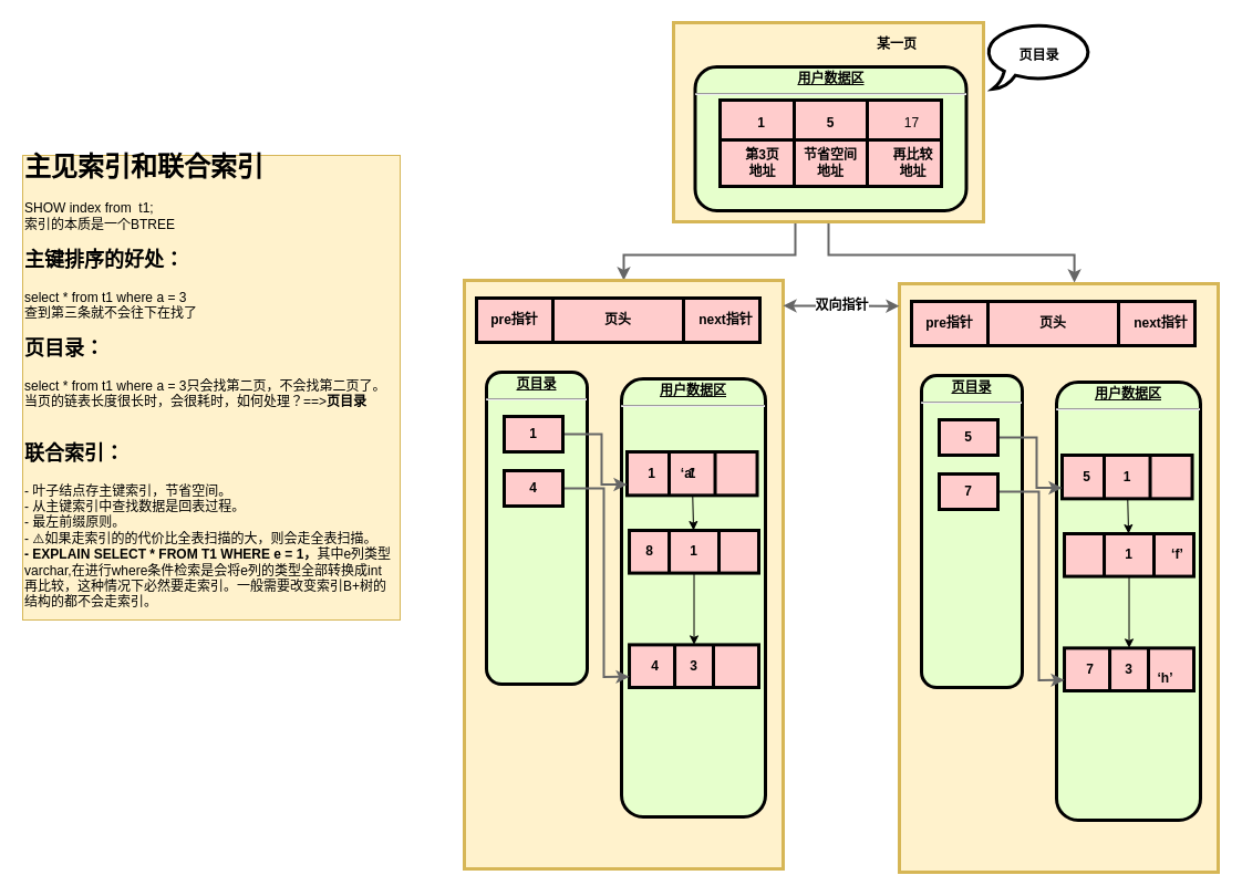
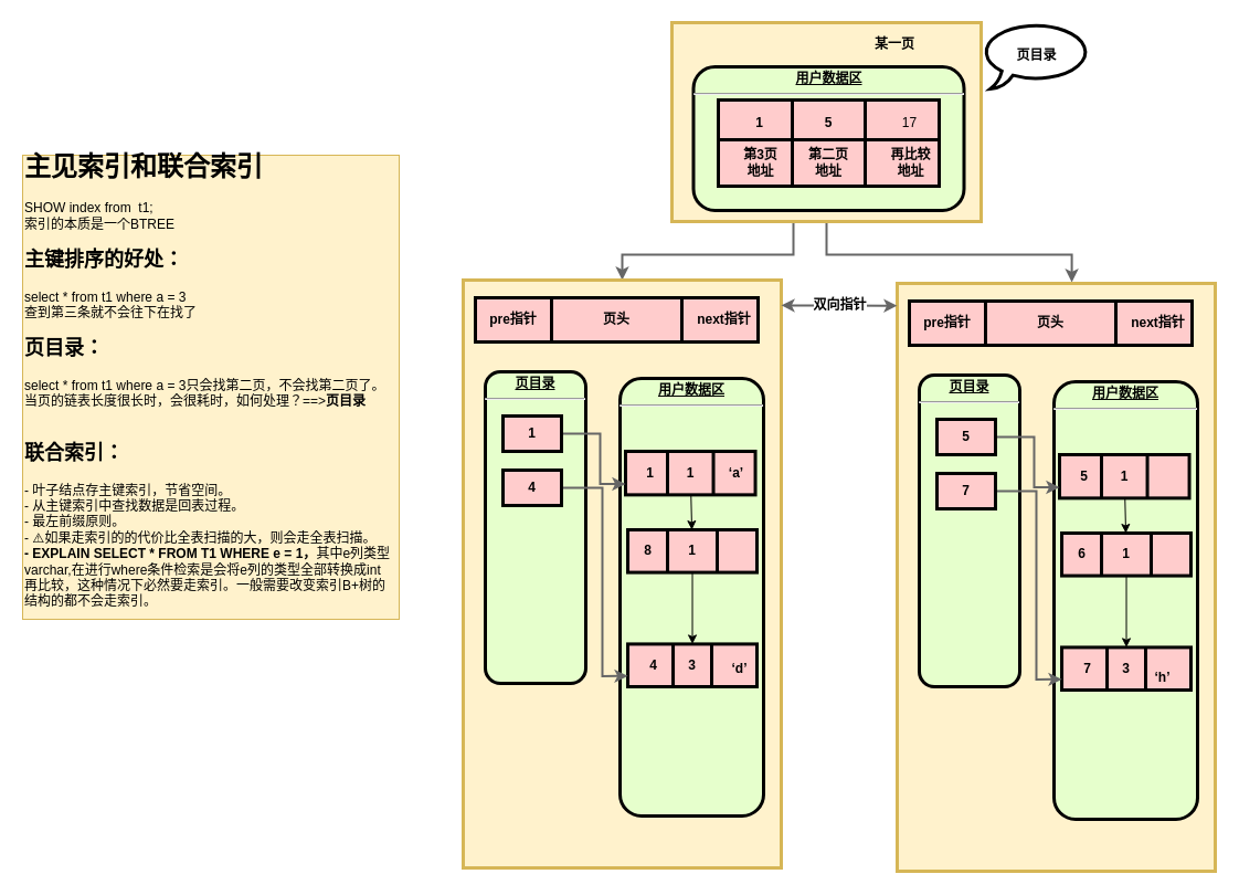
  <mxCell id="0" />
  <mxCell id="1" parent="0" />
  <mxCell id="2" style="edgeStyle=orthogonalEdgeStyle;rounded=0;orthogonalLoop=1;jettySize=auto;html=1;entryX=0.5;entryY=0;entryDx=0;entryDy=0;strokeWidth=2;fillColor=#f5f5f5;strokeColor=#666666;" edge="1" parent="1" source="4" target="5"><mxGeometry relative="1" as="geometry"><Array as="points"><mxPoint x="718" y="230" /><mxPoint x="563" y="230" /></Array></mxGeometry></mxCell>
  <mxCell id="3" style="rounded=0;orthogonalLoop=1;jettySize=auto;html=1;strokeWidth=2;edgeStyle=orthogonalEdgeStyle;entryX=0.549;entryY=-0.002;entryDx=0;entryDy=0;entryPerimeter=0;fillColor=#f5f5f5;strokeColor=#666666;" edge="1" parent="1" source="4" target="27"><mxGeometry relative="1" as="geometry"><mxPoint x="968" y="250" as="targetPoint" /><Array as="points"><mxPoint x="748" y="230" /><mxPoint x="970" y="230" /></Array></mxGeometry></mxCell>
  <mxCell id="4" value="" style="whiteSpace=wrap;align=center;verticalAlign=middle;fontStyle=1;strokeWidth=3;fillColor=#fff2cc;strokeColor=#d6b656;" vertex="1" parent="1"><mxGeometry x="608" y="20" width="280" height="180" as="geometry" /></mxCell>
  <mxCell id="5" value="" style="whiteSpace=wrap;align=center;verticalAlign=middle;fontStyle=1;strokeWidth=3;fillColor=#fff2cc;strokeColor=#d6b656;" vertex="1" parent="1"><mxGeometry x="419" y="253" width="288" height="532" as="geometry" /></mxCell>
  <mxCell id="6" value="页头" style="shape=process;whiteSpace=wrap;align=center;verticalAlign=middle;size=0.27;fontStyle=1;strokeWidth=3;fillColor=#FFCCCC" vertex="1" parent="1"><mxGeometry x="430" y="269" width="256" height="40" as="geometry" /></mxCell>
  <mxCell id="7" value="pre指针" style="text;html=1;align=center;verticalAlign=middle;resizable=0;points=[];autosize=1;fontStyle=1" vertex="1" parent="1"><mxGeometry x="437" y="280" width="53" height="18" as="geometry" /></mxCell>
  <mxCell id="8" value="next指针" style="text;html=1;align=center;verticalAlign=middle;resizable=0;points=[];autosize=1;fontStyle=1" vertex="1" parent="1"><mxGeometry x="625" y="280" width="59" height="18" as="geometry" /></mxCell>
  <mxCell id="9" value="&lt;p style=&quot;margin: 0px ; margin-top: 4px ; text-align: center ; text-decoration: underline&quot;&gt;&lt;strong&gt;页目录&lt;/strong&gt;&lt;/p&gt;&lt;hr&gt;&lt;p style=&quot;margin: 0px ; margin-left: 8px&quot;&gt;&lt;br&gt;&lt;/p&gt;" style="verticalAlign=middle;align=center;overflow=fill;fontSize=12;fontFamily=Helvetica;html=1;rounded=1;fontStyle=1;strokeWidth=3;fillColor=#E6FFCC" vertex="1" parent="1"><mxGeometry x="439" y="336" width="91" height="282" as="geometry" /></mxCell>
  <mxCell id="10" value="&lt;p style=&quot;margin: 0px ; margin-top: 4px ; text-align: center ; text-decoration: underline&quot;&gt;&lt;strong&gt;用户数据区&lt;/strong&gt;&lt;/p&gt;&lt;hr&gt;&lt;p style=&quot;margin: 0px ; margin-left: 8px&quot;&gt;&lt;br&gt;&lt;/p&gt;" style="verticalAlign=middle;align=center;overflow=fill;fontSize=12;fontFamily=Helvetica;html=1;rounded=1;fontStyle=1;strokeWidth=3;fillColor=#E6FFCC" vertex="1" parent="1"><mxGeometry x="561" y="342" width="130" height="396" as="geometry" /></mxCell>
  <mxCell id="11" value="" style="group" vertex="1" connectable="0" parent="1"><mxGeometry x="566" y="408" width="119" height="213" as="geometry" /></mxCell>
  <mxCell id="12" style="rounded=0;orthogonalLoop=1;jettySize=auto;html=1;" edge="1" parent="11" source="13" target="15"><mxGeometry relative="1" as="geometry" /></mxCell>
  <mxCell id="13" value="1" style="shape=process;whiteSpace=wrap;align=center;verticalAlign=middle;size=0.323;fontStyle=1;strokeWidth=3;fillColor=#FFCCCC" vertex="1" parent="11"><mxGeometry width="117.538" height="39.359" as="geometry" /></mxCell>
  <mxCell id="14" style="edgeStyle=orthogonalEdgeStyle;rounded=0;orthogonalLoop=1;jettySize=auto;html=1;" edge="1" parent="11" source="15" target="16"><mxGeometry relative="1" as="geometry" /></mxCell>
  <mxCell id="15" value="1" style="shape=process;whiteSpace=wrap;align=center;verticalAlign=middle;size=0.307;fontStyle=1;strokeWidth=3;fillColor=#FFCCCC" vertex="1" parent="11"><mxGeometry x="2.045" y="71" width="116.953" height="38.587" as="geometry" /></mxCell>
  <mxCell id="16" value="3" style="shape=process;whiteSpace=wrap;align=center;verticalAlign=middle;size=0.35;fontStyle=1;strokeWidth=3;fillColor=#FFCCCC" vertex="1" parent="11"><mxGeometry x="2.047" y="174.413" width="116.953" height="38.587" as="geometry" /></mxCell>
  <mxCell id="17" value="1" style="text;html=1;align=center;verticalAlign=middle;resizable=0;points=[];autosize=1;fontStyle=1" vertex="1" parent="11"><mxGeometry x="13" y="10.68" width="17" height="18" as="geometry" /></mxCell>
  <mxCell id="18" value="8" style="text;html=1;align=center;verticalAlign=middle;resizable=0;points=[];autosize=1;fontStyle=1" vertex="1" parent="11"><mxGeometry x="11" y="81.29" width="17" height="18" as="geometry" /></mxCell>
  <mxCell id="19" value="4" style="text;html=1;align=center;verticalAlign=middle;resizable=0;points=[];autosize=1;fontStyle=1" vertex="1" parent="11"><mxGeometry x="16" y="184.71" width="17" height="18" as="geometry" /></mxCell>
- <mxCell id="20" value="‘a’" style="text;html=1;align=center;verticalAlign=middle;resizable=0;points=[];autosize=1;fontStyle=1" vertex="1" parent="11"><mxGeometry x="43" y="10.68" width="23" height="18" as="geometry" /></mxCell>
+ <mxCell id="20" value="‘a’" style="text;html=1;align=center;verticalAlign=middle;resizable=0;points=[];autosize=1;fontStyle=1" vertex="1" parent="11"><mxGeometry x="88" y="10.68" width="23" height="18" as="geometry" /></mxCell>
+ <mxCell id="21" value="‘d’" style="text;html=1;align=center;verticalAlign=middle;resizable=0;points=[];autosize=1;fontStyle=1" vertex="1" parent="11"><mxGeometry x="91" y="188" width="24" height="18" as="geometry" /></mxCell>
  <mxCell id="22" value="&lt;h1&gt;主见索引和联合索引&lt;/h1&gt;&lt;div&gt;&lt;div&gt;SHOW index from&amp;nbsp; t1;&lt;/div&gt;&lt;/div&gt;&lt;div&gt;索引的本质是一个BTREE&lt;/div&gt;&lt;h2&gt;主键排序的好处：&lt;/h2&gt;select * from t1 where a = 3&lt;br&gt;查到第三条就不会往下在找了&lt;br&gt;&lt;h2&gt;页目录：&lt;/h2&gt;&lt;div&gt;select * from t1 where a = 3只会找第二页，不会找第二页了。&lt;br&gt;&lt;/div&gt;&lt;div&gt;当页的链表长度很长时，会很耗时，如何处理？==&amp;gt;&lt;b&gt;页目录&lt;/b&gt;&lt;/div&gt;&lt;div&gt;&lt;b&gt;&lt;br&gt;&lt;/b&gt;&lt;/div&gt;&lt;h2&gt;&lt;b&gt;联合索引：&lt;/b&gt;&lt;/h2&gt;&lt;div&gt;- 叶子结点存主键索引，节省空间。&lt;/div&gt;&lt;div&gt;- 从主键索引中查找数据是回表过程。&lt;/div&gt;&lt;div&gt;- 最左前缀原则。&lt;/div&gt;&lt;div&gt;- ⚠️如果走索引的的代价比全表扫描的大，则会走全表扫描。&lt;/div&gt;&lt;div&gt;&lt;b&gt;- EXPLAIN SELECT * FROM T1 WHERE e = 1，&lt;/b&gt;其中e列类型&lt;br&gt;&lt;/div&gt;&lt;div&gt;varchar,在进行where条件检索是会将e列的类型全部转换成int&lt;/div&gt;&lt;div&gt;再比较，这种情况下必然要走索引。一般需要改变索引B+树的&lt;/div&gt;&lt;div&gt;结构的都不会走索引。&lt;/div&gt;&lt;div&gt;&lt;span&gt;&lt;br&gt;&lt;/span&gt;&lt;/div&gt;&lt;div&gt;&lt;br&gt;&lt;/div&gt;" style="text;html=1;align=left;verticalAlign=middle;resizable=0;points=[];autosize=1;fillColor=#fff2cc;strokeColor=#d6b656;" vertex="1" parent="1"><mxGeometry x="20" y="140" width="341" height="420" as="geometry" /></mxCell>
  <mxCell id="23" style="edgeStyle=orthogonalEdgeStyle;rounded=0;orthogonalLoop=1;jettySize=auto;html=1;entryX=0;entryY=0.75;entryDx=0;entryDy=0;fillColor=#f5f5f5;strokeColor=#666666;strokeWidth=2;" edge="1" parent="1" source="24" target="13"><mxGeometry relative="1" as="geometry"><Array as="points"><mxPoint x="543" y="392" /><mxPoint x="543" y="438" /></Array></mxGeometry></mxCell>
  <mxCell id="24" value="1" style="shape=process;whiteSpace=wrap;align=center;verticalAlign=middle;size=0;fontStyle=1;strokeWidth=3;fillColor=#FFCCCC" vertex="1" parent="1"><mxGeometry x="455" y="376" width="53" height="32" as="geometry" /></mxCell>
  <mxCell id="25" style="edgeStyle=orthogonalEdgeStyle;rounded=0;orthogonalLoop=1;jettySize=auto;html=1;exitX=1;exitY=0.5;exitDx=0;exitDy=0;entryX=0;entryY=0.75;entryDx=0;entryDy=0;strokeWidth=2;fillColor=#f5f5f5;strokeColor=#666666;" edge="1" parent="1" source="26" target="16"><mxGeometry relative="1" as="geometry"><Array as="points"><mxPoint x="545" y="441" /><mxPoint x="545" y="611" /></Array></mxGeometry></mxCell>
  <mxCell id="26" value="4" style="shape=process;whiteSpace=wrap;align=center;verticalAlign=middle;size=0;fontStyle=1;strokeWidth=3;fillColor=#FFCCCC" vertex="1" parent="1"><mxGeometry x="455" y="425" width="53" height="32" as="geometry" /></mxCell>
  <mxCell id="27" value="" style="whiteSpace=wrap;align=center;verticalAlign=middle;fontStyle=1;strokeWidth=3;fillColor=#fff2cc;strokeColor=#d6b656;" vertex="1" parent="1"><mxGeometry x="812" y="256" width="288" height="532" as="geometry" /></mxCell>
  <mxCell id="28" value="页头" style="shape=process;whiteSpace=wrap;align=center;verticalAlign=middle;size=0.27;fontStyle=1;strokeWidth=3;fillColor=#FFCCCC" vertex="1" parent="1"><mxGeometry x="823" y="272" width="256" height="40" as="geometry" /></mxCell>
  <mxCell id="29" value="pre指针" style="text;html=1;align=center;verticalAlign=middle;resizable=0;points=[];autosize=1;fontStyle=1" vertex="1" parent="1"><mxGeometry x="830" y="283" width="53" height="18" as="geometry" /></mxCell>
  <mxCell id="30" value="next指针" style="text;html=1;align=center;verticalAlign=middle;resizable=0;points=[];autosize=1;fontStyle=1" vertex="1" parent="1"><mxGeometry x="1018" y="283" width="59" height="18" as="geometry" /></mxCell>
  <mxCell id="31" value="&lt;p style=&quot;margin: 0px ; margin-top: 4px ; text-align: center ; text-decoration: underline&quot;&gt;&lt;strong&gt;页目录&lt;/strong&gt;&lt;/p&gt;&lt;hr&gt;&lt;p style=&quot;margin: 0px ; margin-left: 8px&quot;&gt;&lt;br&gt;&lt;/p&gt;" style="verticalAlign=middle;align=center;overflow=fill;fontSize=12;fontFamily=Helvetica;html=1;rounded=1;fontStyle=1;strokeWidth=3;fillColor=#E6FFCC" vertex="1" parent="1"><mxGeometry x="832" y="339" width="91" height="282" as="geometry" /></mxCell>
  <mxCell id="32" value="&lt;p style=&quot;margin: 0px ; margin-top: 4px ; text-align: center ; text-decoration: underline&quot;&gt;&lt;strong&gt;用户数据区&lt;/strong&gt;&lt;/p&gt;&lt;hr&gt;&lt;p style=&quot;margin: 0px ; margin-left: 8px&quot;&gt;&lt;br&gt;&lt;/p&gt;" style="verticalAlign=middle;align=center;overflow=fill;fontSize=12;fontFamily=Helvetica;html=1;rounded=1;fontStyle=1;strokeWidth=3;fillColor=#E6FFCC" vertex="1" parent="1"><mxGeometry x="954" y="345" width="130" height="396" as="geometry" /></mxCell>
  <mxCell id="33" value="" style="group" vertex="1" connectable="0" parent="1"><mxGeometry x="959" y="411" width="119" height="213" as="geometry" /></mxCell>
  <mxCell id="34" style="rounded=0;orthogonalLoop=1;jettySize=auto;html=1;" edge="1" parent="33" source="35" target="37"><mxGeometry relative="1" as="geometry" /></mxCell>
  <mxCell id="35" value="1" style="shape=process;whiteSpace=wrap;align=center;verticalAlign=middle;size=0.323;fontStyle=1;strokeWidth=3;fillColor=#FFCCCC" vertex="1" parent="33"><mxGeometry width="117.538" height="39.359" as="geometry" /></mxCell>
  <mxCell id="36" style="edgeStyle=orthogonalEdgeStyle;rounded=0;orthogonalLoop=1;jettySize=auto;html=1;" edge="1" parent="33" source="37" target="38"><mxGeometry relative="1" as="geometry" /></mxCell>
  <mxCell id="37" value="1" style="shape=process;whiteSpace=wrap;align=center;verticalAlign=middle;size=0.307;fontStyle=1;strokeWidth=3;fillColor=#FFCCCC" vertex="1" parent="33"><mxGeometry x="2.045" y="71" width="116.953" height="38.587" as="geometry" /></mxCell>
  <mxCell id="38" value="3" style="shape=process;whiteSpace=wrap;align=center;verticalAlign=middle;size=0.35;fontStyle=1;strokeWidth=3;fillColor=#FFCCCC" vertex="1" parent="33"><mxGeometry x="2.047" y="174.413" width="116.953" height="38.587" as="geometry" /></mxCell>
  <mxCell id="39" value="5" style="text;html=1;align=center;verticalAlign=middle;resizable=0;points=[];autosize=1;fontStyle=1" vertex="1" parent="33"><mxGeometry x="13" y="10.68" width="17" height="18" as="geometry" /></mxCell>
+ <mxCell id="40" value="6" style="text;html=1;align=center;verticalAlign=middle;resizable=0;points=[];autosize=1;fontStyle=1" vertex="1" parent="33"><mxGeometry x="11" y="81.29" width="17" height="18" as="geometry" /></mxCell>
  <mxCell id="41" value="7" style="text;html=1;align=center;verticalAlign=middle;resizable=0;points=[];autosize=1;fontStyle=1" vertex="1" parent="33"><mxGeometry x="16" y="184.71" width="17" height="18" as="geometry" /></mxCell>
- <mxCell id="42" value="‘f’" style="text;html=1;align=center;verticalAlign=middle;resizable=0;points=[];autosize=1;fontStyle=1" vertex="1" parent="33"><mxGeometry x="93" y="81.29" width="21" height="18" as="geometry" /></mxCell>
  <mxCell id="43" value="‘h’" style="text;html=1;align=center;verticalAlign=middle;resizable=0;points=[];autosize=1;fontStyle=1" vertex="1" parent="33"><mxGeometry x="81" y="193" width="24" height="18" as="geometry" /></mxCell>
  <mxCell id="44" style="edgeStyle=orthogonalEdgeStyle;rounded=0;orthogonalLoop=1;jettySize=auto;html=1;entryX=0;entryY=0.75;entryDx=0;entryDy=0;fillColor=#f5f5f5;strokeColor=#666666;strokeWidth=2;" edge="1" parent="1" source="45" target="35"><mxGeometry relative="1" as="geometry"><Array as="points"><mxPoint x="936" y="395" /><mxPoint x="936" y="441" /></Array></mxGeometry></mxCell>
  <mxCell id="45" value="5" style="shape=process;whiteSpace=wrap;align=center;verticalAlign=middle;size=0;fontStyle=1;strokeWidth=3;fillColor=#FFCCCC" vertex="1" parent="1"><mxGeometry x="848" y="379" width="53" height="32" as="geometry" /></mxCell>
  <mxCell id="46" style="edgeStyle=orthogonalEdgeStyle;rounded=0;orthogonalLoop=1;jettySize=auto;html=1;exitX=1;exitY=0.5;exitDx=0;exitDy=0;entryX=0;entryY=0.75;entryDx=0;entryDy=0;strokeWidth=2;fillColor=#f5f5f5;strokeColor=#666666;" edge="1" parent="1" source="47" target="38"><mxGeometry relative="1" as="geometry"><Array as="points"><mxPoint x="938" y="444" /><mxPoint x="938" y="614" /></Array></mxGeometry></mxCell>
  <mxCell id="47" value="7" style="shape=process;whiteSpace=wrap;align=center;verticalAlign=middle;size=0;fontStyle=1;strokeWidth=3;fillColor=#FFCCCC" vertex="1" parent="1"><mxGeometry x="848" y="428" width="53" height="32" as="geometry" /></mxCell>
  <mxCell id="48" value="&lt;b&gt;&lt;font style=&quot;font-size: 12px&quot;&gt;双向指针&lt;/font&gt;&lt;/b&gt;" style="endArrow=classic;html=1;strokeWidth=2;exitX=1;exitY=0.043;exitDx=0;exitDy=0;entryX=0;entryY=0.038;entryDx=0;entryDy=0;fillColor=#f5f5f5;strokeColor=#666666;entryPerimeter=0;exitPerimeter=0;startArrow=classic;startFill=1;" edge="1" parent="1" source="5" target="27"><mxGeometry width="50" height="50" relative="1" as="geometry"><mxPoint x="694" y="581" as="sourcePoint" /><mxPoint x="804" y="257" as="targetPoint" /></mxGeometry></mxCell>
  <mxCell id="49" value="某一页" style="text;html=1;strokeColor=none;fillColor=none;align=center;verticalAlign=middle;whiteSpace=wrap;rounded=0;fontStyle=1" vertex="1" parent="1"><mxGeometry x="790" y="30" width="40" height="20" as="geometry" /></mxCell>
  <mxCell id="50" value="" style="group" vertex="1" connectable="0" parent="1"><mxGeometry x="627.5" y="60" width="245" height="130" as="geometry" /></mxCell>
  <mxCell id="51" value="&lt;p style=&quot;margin: 0px ; margin-top: 4px ; text-align: center ; text-decoration: underline&quot;&gt;&lt;strong&gt;用户数据区&lt;/strong&gt;&lt;/p&gt;&lt;hr&gt;&lt;p style=&quot;margin: 0px ; margin-left: 8px&quot;&gt;&lt;br&gt;&lt;/p&gt;" style="verticalAlign=middle;align=center;overflow=fill;fontSize=12;fontFamily=Helvetica;html=1;rounded=1;fontStyle=1;strokeWidth=3;fillColor=#E6FFCC" vertex="1" parent="50"><mxGeometry width="245" height="130" as="geometry" /></mxCell>
  <mxCell id="52" value="" style="group" vertex="1" connectable="0" parent="50"><mxGeometry x="22.5" y="30" width="200" height="78" as="geometry" /></mxCell>
  <mxCell id="53" value="" style="group" vertex="1" connectable="0" parent="52"><mxGeometry width="200" height="42" as="geometry" /></mxCell>
  <mxCell id="54" value="5" style="shape=process;whiteSpace=wrap;align=center;verticalAlign=middle;size=0.336;fontStyle=1;strokeWidth=3;fillColor=#FFCCCC" vertex="1" parent="53"><mxGeometry width="200" height="42" as="geometry" /></mxCell>
  <mxCell id="55" value="1" style="text;html=1;align=center;verticalAlign=middle;resizable=0;points=[];autosize=1;fontStyle=1" vertex="1" parent="53"><mxGeometry x="28.571" y="11.55" width="17" height="18" as="geometry" /></mxCell>
  <mxCell id="56" value="17" style="text;html=1;align=center;verticalAlign=middle;resizable=0;points=[];autosize=1;" vertex="1" parent="53"><mxGeometry x="161.905" y="11.55" width="23" height="18" as="geometry" /></mxCell>
  <mxCell id="57" value="" style="group" vertex="1" connectable="0" parent="52"><mxGeometry y="36" width="200" height="42" as="geometry" /></mxCell>
- <mxCell id="58" value="节省空间&#10;地址" style="shape=process;whiteSpace=wrap;align=center;verticalAlign=middle;size=0.336;fontStyle=1;strokeWidth=3;fillColor=#FFCCCC" vertex="1" parent="57"><mxGeometry width="200" height="42" as="geometry" /></mxCell>
+ <mxCell id="58" value="第二页&#10;地址" style="shape=process;whiteSpace=wrap;align=center;verticalAlign=middle;size=0.336;fontStyle=1;strokeWidth=3;fillColor=#FFCCCC" vertex="1" parent="57"><mxGeometry width="200" height="42" as="geometry" /></mxCell>
  <mxCell id="59" value="第3页&lt;br&gt;地址" style="text;html=1;align=center;verticalAlign=middle;resizable=0;points=[];autosize=1;fontStyle=1" vertex="1" parent="57"><mxGeometry x="12.571" y="5.55" width="50" height="30" as="geometry" /></mxCell>
  <mxCell id="60" value="&lt;b&gt;再比较&lt;br&gt;地址&lt;/b&gt;" style="text;html=1;align=center;verticalAlign=middle;resizable=0;points=[];autosize=1;" vertex="1" parent="57"><mxGeometry x="148.905" y="5.55" width="50" height="30" as="geometry" /></mxCell>
  <mxCell id="61" value="" style="group;labelBackgroundColor=none;strokeWidth=3;fontStyle=1" vertex="1" connectable="0" parent="1"><mxGeometry x="888" y="20" width="100" height="60" as="geometry" /></mxCell>
  <mxCell id="62" value="" style="whiteSpace=wrap;html=1;shape=mxgraph.basic.oval_callout;align=left;strokeWidth=3;" vertex="1" parent="61"><mxGeometry width="100" height="60" as="geometry" /></mxCell>
  <mxCell id="63" value="&lt;b&gt;页目录&lt;/b&gt;" style="text;html=1;align=center;verticalAlign=middle;resizable=0;points=[];autosize=1;strokeWidth=3;" vertex="1" parent="61"><mxGeometry x="27" y="21" width="46" height="18" as="geometry" /></mxCell>
